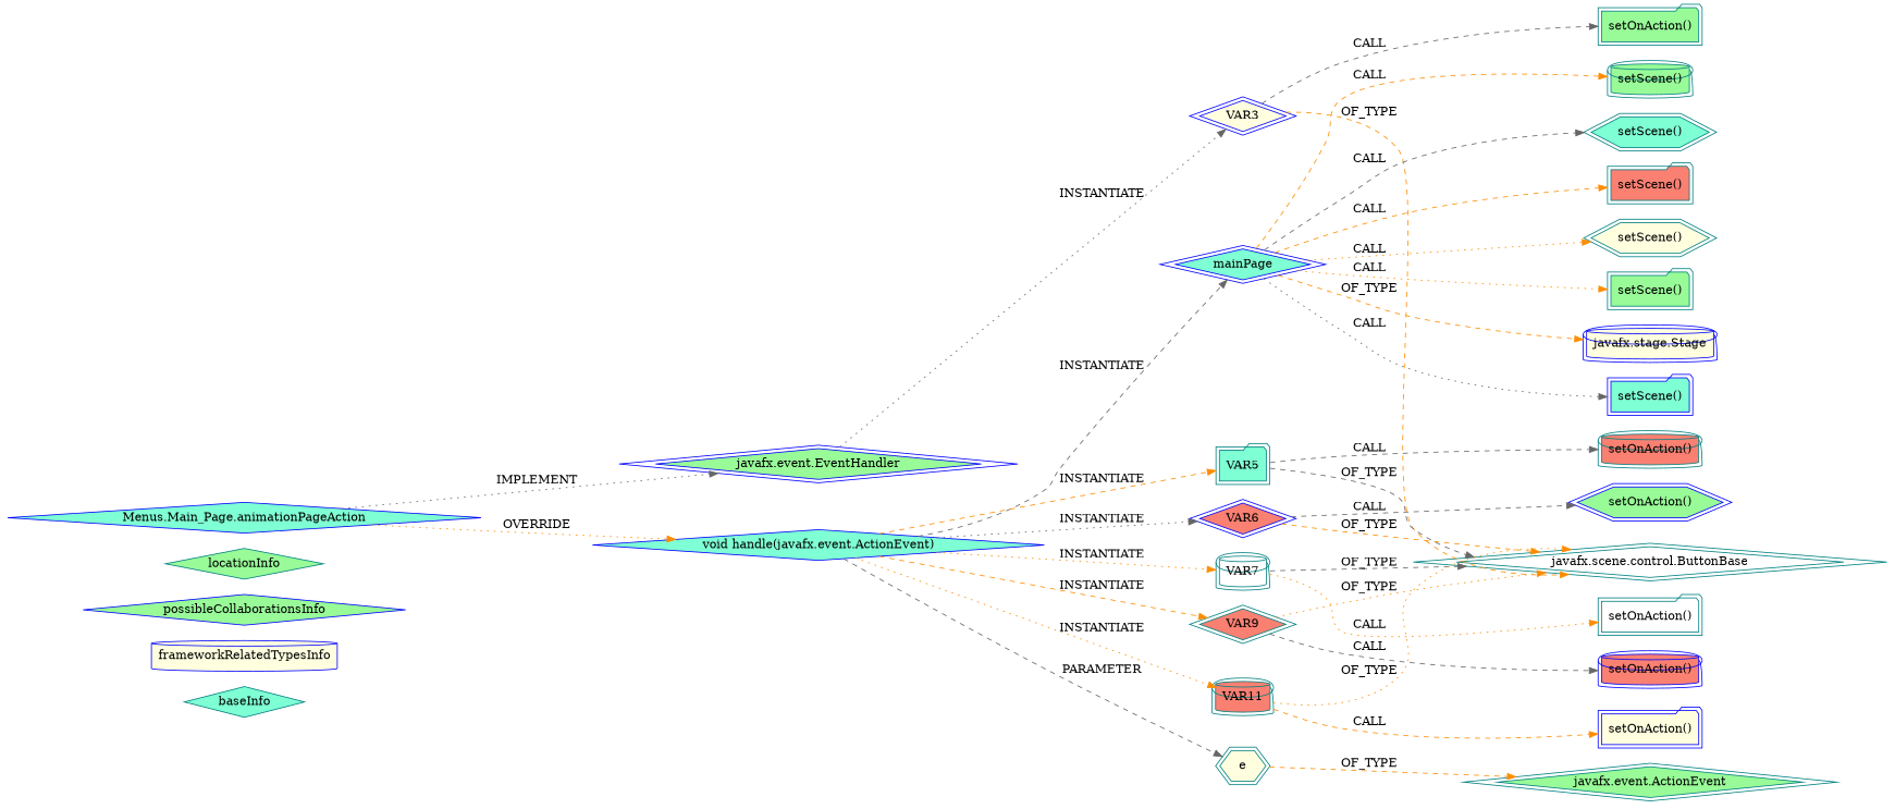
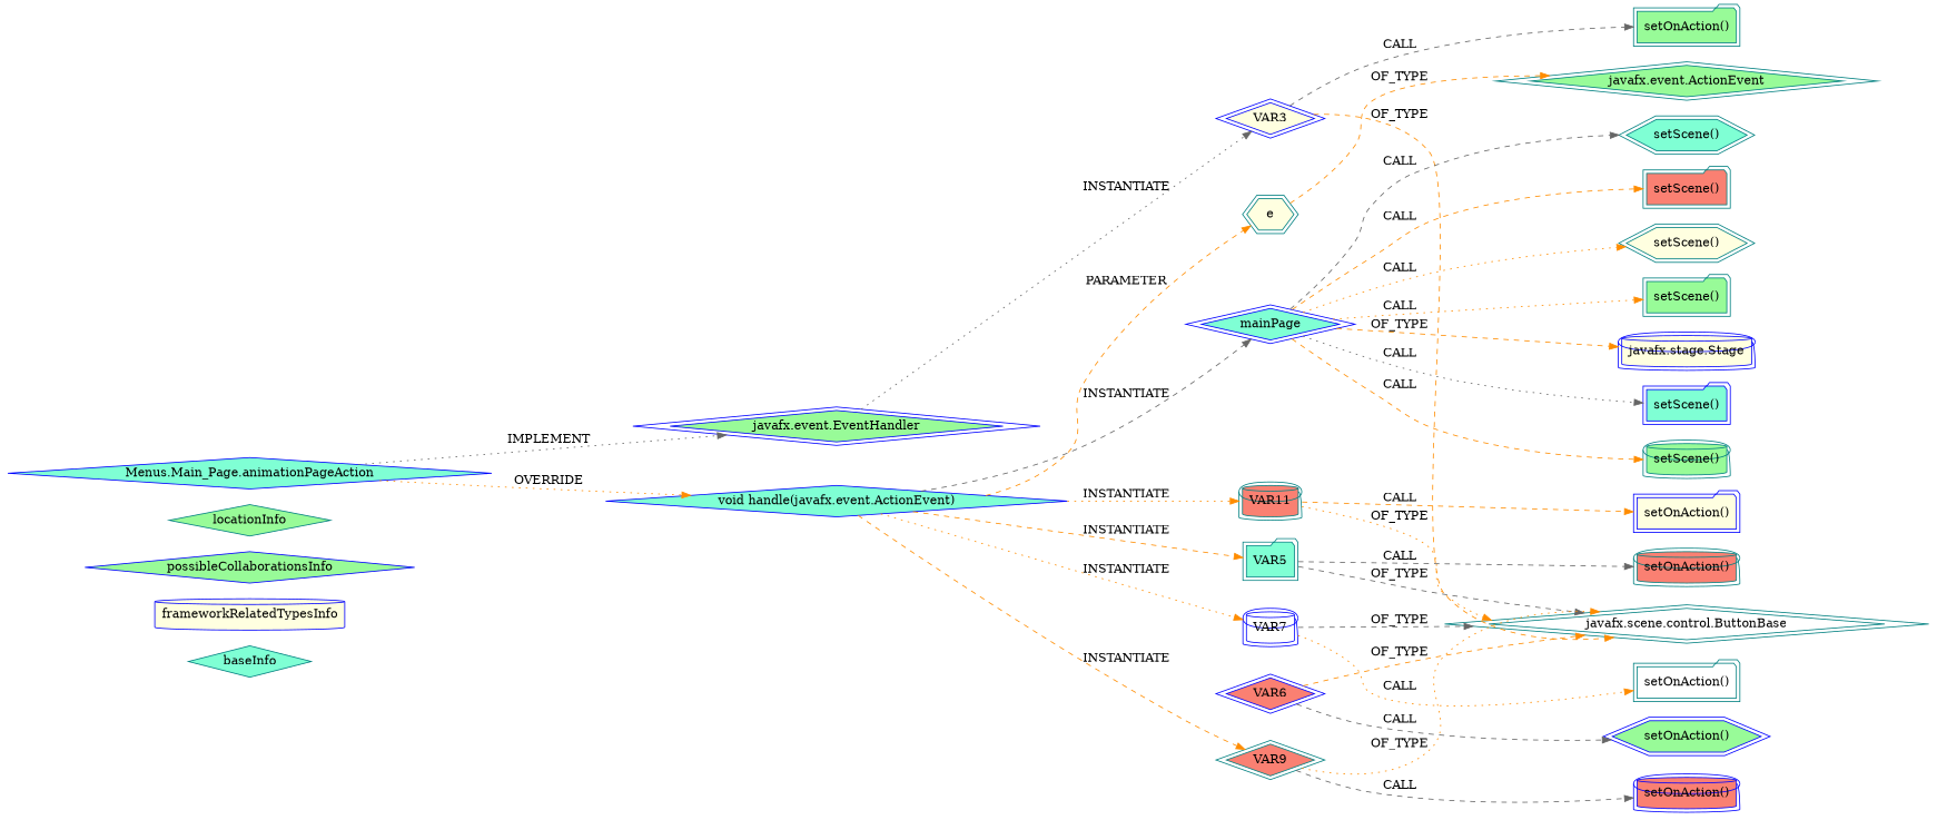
  digraph {
    rankdir=LR
    node [color=teal fillcolor=palegreen shape=diamond style=filled isFrameworkType=true vertexType=INSIDE_CALL peripheries=2]
    edge [color=darkorange style=dashed]
    baseInfo [category=extension_graph fillcolor=aquamarine graphId=1248 isAnonymous=false possibleRelation=false isFrameworkType="" vertexType="" peripheries=""]
    frameworkRelatedTypesInfo [0="javafx.event.EventHandler" color=blue fillcolor=lightyellow shape=cylinder isFrameworkType="" vertexType="" peripheries=""]
    possibleCollaborationsInfo [color=blue isFrameworkType="" vertexType="" peripheries=""]
    locationInfo [contextSignature=animationPageAction filePath="/Stephane-Lin-Physics-Animation/Physics-Animation-master/Physics Simulation/src/Menus/Main_Page.java" graphId=1248 projectName="Stephane-Lin-Physics-Animation" isFrameworkType="" vertexType="" peripheries=""]
    n5 [color=blue fillcolor=aquamarine isFrameworkType=false label="Menus.Main_Page.animationPageAction" vertexType=ROOT_CLIENT_CLASS_DECLARATION peripheries=""]
    n6 [color=blue label="javafx.event.EventHandler" vertexType=FRAMEWORK_INTERFACE_TYPE]
    n7 [color=blue fillcolor=aquamarine isFrameworkType=false label="void handle(javafx.event.ActionEvent)" vertexType=OVERRIDING_METHOD_DECLARATION peripheries=""]
    n8 [color=blue fillcolor=lightyellow label=VAR3 vertexType=VARIABLE_EXPRESION]
    n9 [fillcolor=lightyellow label=e shape=hexagon vertexType=PARAMETER_DECLARATION]
    n10 [color=blue fillcolor=aquamarine label=mainPage vertexType=VARIABLE_EXPRESION]
    n11 [color=blue fillcolor=salmon label=VAR6 vertexType=VARIABLE_EXPRESION]
    n12 [fillcolor=aquamarine label=VAR5 shape=folder vertexType=VARIABLE_EXPRESION]
-   n13 [fillcolor=white label=VAR7 shape=cylinder vertexType=VARIABLE_EXPRESION]
+   n13 [color=blue fillcolor=white label=VAR7 shape=cylinder vertexType=VARIABLE_EXPRESION]
    n14 [fillcolor=salmon label=VAR9 vertexType=VARIABLE_EXPRESION]
    n15 [fillcolor=salmon label=VAR11 shape=cylinder vertexType=VARIABLE_EXPRESION]
    n16 [label="javafx.event.ActionEvent" vertexType=FRAMEWORK_CLASS_TYPE]
    n17 [color=blue fillcolor=lightyellow label="javafx.stage.Stage" shape=cylinder vertexType=FRAMEWORK_CLASS_TYPE]
    n18 [color=blue fillcolor=aquamarine label="setScene()" shape=folder]
    n19 [label="setScene()" shape=cylinder]
    n20 [fillcolor=aquamarine label="setScene()" shape=hexagon]
    n21 [fillcolor=salmon label="setScene()" shape=folder]
    n22 [fillcolor=lightyellow label="setScene()" shape=hexagon]
    n23 [label="setScene()" shape=folder]
    n24 [fillcolor=white label="javafx.scene.control.ButtonBase" vertexType=FRAMEWORK_CLASS_TYPE]
    n25 [color=blue label="setOnAction()" shape=hexagon]
    n26 [label="setOnAction()" shape=folder]
    n27 [fillcolor=salmon label="setOnAction()" shape=cylinder]
    n28 [fillcolor=white label="setOnAction()" shape=folder]
    n29 [color=blue fillcolor=salmon label="setOnAction()" shape=cylinder]
    n30 [color=blue fillcolor=lightyellow label="setOnAction()" shape=folder]
    n5 -> n6 [color=gray40 label=IMPLEMENT style=dotted]
    n5 -> n7 [label=OVERRIDE style=dotted]
    n6 -> n8 [color=gray40 label=INSTANTIATE style=dotted]
-   n7 -> n9 [color=gray40 label=PARAMETER]
+   n7 -> n9 [label=PARAMETER]
    n7 -> n10 [color=gray40 label=INSTANTIATE]
-   n7 -> n11 [color=gray40 label=INSTANTIATE style=dotted]
    n7 -> n12 [label=INSTANTIATE]
    n7 -> n13 [label=INSTANTIATE style=dotted]
    n7 -> n14 [label=INSTANTIATE]
    n7 -> n15 [label=INSTANTIATE style=dotted]
    n8 -> n24 [label=OF_TYPE]
    n8 -> n26 [color=gray40 label=CALL]
    n9 -> n16 [label=OF_TYPE]
    n10 -> n17 [label=OF_TYPE]
    n10 -> n18 [color=gray40 label=CALL style=dotted]
    n10 -> n19 [label=CALL]
    n10 -> n20 [color=gray40 label=CALL]
    n10 -> n21 [label=CALL]
    n10 -> n22 [label=CALL style=dotted]
    n10 -> n23 [label=CALL style=dotted]
    n11 -> n24 [label=OF_TYPE]
    n11 -> n25 [color=gray40 label=CALL]
    n12 -> n24 [color=gray40 label=OF_TYPE]
    n12 -> n27 [color=gray40 label=CALL]
    n13 -> n24 [color=gray40 label=OF_TYPE]
    n13 -> n28 [label=CALL style=dotted]
    n14 -> n24 [label=OF_TYPE style=dotted]
    n14 -> n29 [color=gray40 label=CALL]
    n15 -> n24 [label=OF_TYPE style=dotted]
    n15 -> n30 [label=CALL]
  }
